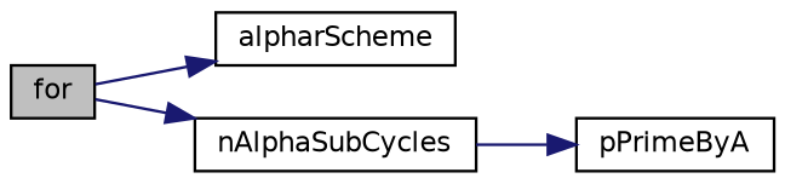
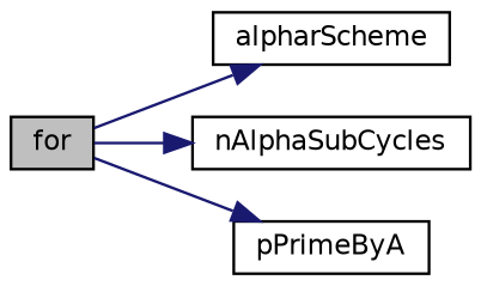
  digraph {
    rankdir=LR
    node [color=black fontname=Helvetica fontsize=10 shape=record]
    edge [color=midnightblue fontname=Helvetica fontsize=10 labelfontname=Helvetica labelfontsize=10 style=solid]
    n1 [fillcolor=grey75 fontcolor=black height=0.2 label=for style=filled width=0.4]
    n2 [height=0.2 label=alpharScheme width=0.4]
    n3 [height=0.2 label=nAlphaSubCycles width=0.4]
    n4 [height=0.2 label=pPrimeByA width=0.4]
    n1 -> n2
    n1 -> n3
-   n3 -> n4
+   n1 -> n4
  }
